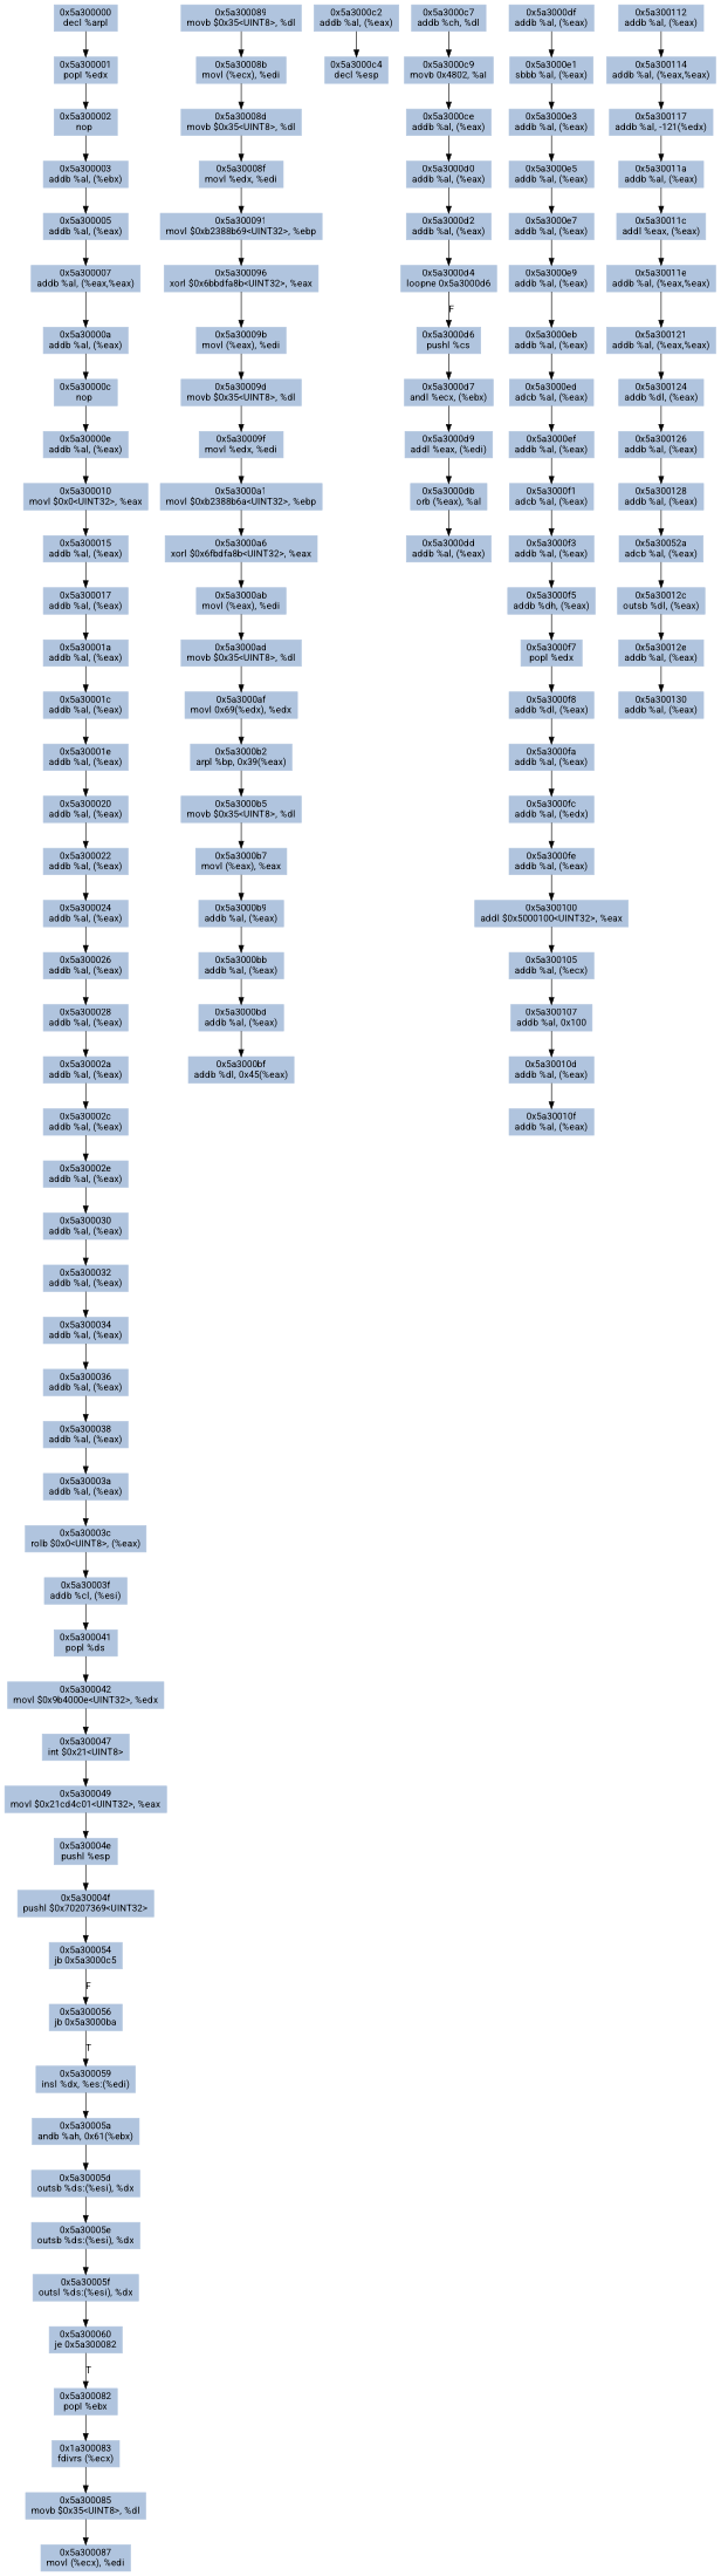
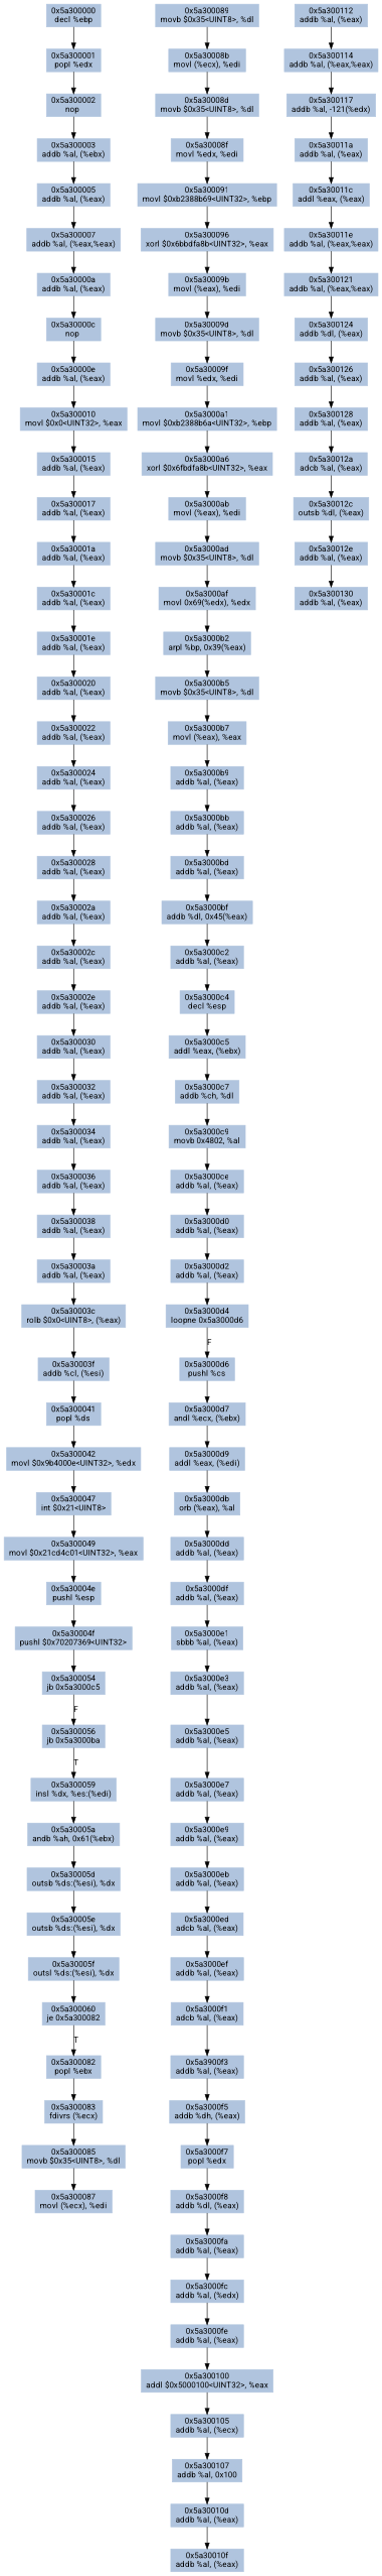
  digraph {
    fontname=Roboto
    node [color=lightsteelblue fillcolor=lightsteelblue fontname=Roboto shape=rectangle style=filled]
    edge [color="#000000" fontname=Roboto]
-   n1 [label="0x5a300000\ndecl %arpl"]
+   n1 [label="0x5a300000\ndecl %ebp"]
    n2 [label="0x5a300001\npopl %edx"]
    n3 [label="0x5a300002\nnop "]
    n4 [label="0x5a300003\naddb %al, (%ebx)"]
    n5 [label="0x5a300005\naddb %al, (%eax)"]
    n6 [label="0x5a300007\naddb %al, (%eax,%eax)"]
    n7 [label="0x5a30000a\naddb %al, (%eax)"]
    n8 [label="0x5a30000c\nnop "]
    n9 [label="0x5a30000e\naddb %al, (%eax)"]
    n10 [label="0x5a300010\nmovl $0x0<UINT32>, %eax"]
    n11 [label="0x5a300015\naddb %al, (%eax)"]
    n12 [label="0x5a300017\naddb %al, (%eax)"]
    n13 [label="0x5a30001a\naddb %al, (%eax)"]
    n14 [label="0x5a30001c\naddb %al, (%eax)"]
    n15 [label="0x5a30001e\naddb %al, (%eax)"]
    n16 [label="0x5a300020\naddb %al, (%eax)"]
    n17 [label="0x5a300022\naddb %al, (%eax)"]
    n18 [label="0x5a300024\naddb %al, (%eax)"]
    n19 [label="0x5a300026\naddb %al, (%eax)"]
    n20 [label="0x5a300028\naddb %al, (%eax)"]
    n21 [label="0x5a30002a\naddb %al, (%eax)"]
    n22 [label="0x5a30002c\naddb %al, (%eax)"]
    n23 [label="0x5a30002e\naddb %al, (%eax)"]
    n24 [label="0x5a300030\naddb %al, (%eax)"]
    n25 [label="0x5a300032\naddb %al, (%eax)"]
    n26 [label="0x5a300034\naddb %al, (%eax)"]
    n27 [label="0x5a300036\naddb %al, (%eax)"]
    n28 [label="0x5a300038\naddb %al, (%eax)"]
    n29 [label="0x5a30003a\naddb %al, (%eax)"]
    n30 [label="0x5a30003c\nrolb $0x0<UINT8>, (%eax)"]
    n31 [label="0x5a30003f\naddb %cl, (%esi)"]
    n32 [label="0x5a300041\npopl %ds"]
    n33 [label="0x5a300042\nmovl $0x9b4000e<UINT32>, %edx"]
    n34 [label="0x5a300047\nint $0x21<UINT8>"]
    n35 [label="0x5a300049\nmovl $0x21cd4c01<UINT32>, %eax"]
    n36 [label="0x5a30004e\npushl %esp"]
    n37 [label="0x5a30004f\npushl $0x70207369<UINT32>"]
    n38 [label="0x5a300054\njb 0x5a3000c5"]
    n39 [label="0x5a300056\njb 0x5a3000ba"]
    n40 [label="0x5a300059\ninsl %dx, %es:(%edi)"]
    n41 [label="0x5a30005a\nandb %ah, 0x61(%ebx)"]
    n42 [label="0x5a30005d\noutsb %ds:(%esi), %dx"]
    n43 [label="0x5a30005e\noutsb %ds:(%esi), %dx"]
    n44 [label="0x5a30005f\noutsl %ds:(%esi), %dx"]
    n45 [label="0x5a300060\nje 0x5a300082"]
    n46 [label="0x5a300082\npopl %ebx"]
-   n47 [label="0x1a300083\nfdivrs (%ecx)"]
+   n47 [label="0x5a300083\nfdivrs (%ecx)"]
    n48 [label="0x5a300085\nmovb $0x35<UINT8>, %dl"]
    n49 [label="0x5a300087\nmovl (%ecx), %edi"]
    n50 [label="0x5a300089\nmovb $0x35<UINT8>, %dl"]
    n51 [label="0x5a30008b\nmovl (%ecx), %edi"]
    n52 [label="0x5a30008d\nmovb $0x35<UINT8>, %dl"]
    n53 [label="0x5a30008f\nmovl %edx, %edi"]
    n54 [label="0x5a300091\nmovl $0xb2388b69<UINT32>, %ebp"]
    n55 [label="0x5a300096\nxorl $0x6bbdfa8b<UINT32>, %eax"]
    n56 [label="0x5a30009b\nmovl (%eax), %edi"]
    n57 [label="0x5a30009d\nmovb $0x35<UINT8>, %dl"]
    n58 [label="0x5a30009f\nmovl %edx, %edi"]
    n59 [label="0x5a3000a1\nmovl $0xb2388b6a<UINT32>, %ebp"]
    n60 [label="0x5a3000a6\nxorl $0x6fbdfa8b<UINT32>, %eax"]
    n61 [label="0x5a3000ab\nmovl (%eax), %edi"]
    n62 [label="0x5a3000ad\nmovb $0x35<UINT8>, %dl"]
    n63 [label="0x5a3000af\nmovl 0x69(%edx), %edx"]
    n64 [label="0x5a3000b2\narpl %bp, 0x39(%eax)"]
    n65 [label="0x5a3000b5\nmovb $0x35<UINT8>, %dl"]
    n66 [label="0x5a3000b7\nmovl (%eax), %eax"]
    n67 [label="0x5a3000b9\naddb %al, (%eax)"]
    n68 [label="0x5a3000bb\naddb %al, (%eax)"]
    n69 [label="0x5a3000bd\naddb %al, (%eax)"]
    n70 [label="0x5a3000bf\naddb %dl, 0x45(%eax)"]
    n71 [label="0x5a3000c2\naddb %al, (%eax)"]
    n72 [label="0x5a3000c4\ndecl %esp"]
+   n73 [label="0x5a3000c5\naddl %eax, (%ebx)"]
    n74 [label="0x5a3000c7\naddb %ch, %dl"]
    n75 [label="0x5a3000c9\nmovb 0x4802, %al"]
    n76 [label="0x5a3000ce\naddb %al, (%eax)"]
    n77 [label="0x5a3000d0\naddb %al, (%eax)"]
    n78 [label="0x5a3000d2\naddb %al, (%eax)"]
    n79 [label="0x5a3000d4\nloopne 0x5a3000d6"]
    n80 [label="0x5a3000d6\npushl %cs"]
    n81 [label="0x5a3000d7\nandl %ecx, (%ebx)"]
    n82 [label="0x5a3000d9\naddl %eax, (%edi)"]
    n83 [label="0x5a3000db\norb (%eax), %al"]
    n84 [label="0x5a3000dd\naddb %al, (%eax)"]
    n85 [label="0x5a3000df\naddb %al, (%eax)"]
    n86 [label="0x5a3000e1\nsbbb %al, (%eax)"]
    n87 [label="0x5a3000e3\naddb %al, (%eax)"]
    n88 [label="0x5a3000e5\naddb %al, (%eax)"]
    n89 [label="0x5a3000e7\naddb %al, (%eax)"]
    n90 [label="0x5a3000e9\naddb %al, (%eax)"]
    n91 [label="0x5a3000eb\naddb %al, (%eax)"]
    n92 [label="0x5a3000ed\nadcb %al, (%eax)"]
    n93 [label="0x5a3000ef\naddb %al, (%eax)"]
    n94 [label="0x5a3000f1\nadcb %al, (%eax)"]
-   n95 [label="0x5a3000f3\naddb %al, (%eax)"]
+   n95 [label="0x5a3900f3\naddb %al, (%eax)"]
    n96 [label="0x5a3000f5\naddb %dh, (%eax)"]
    n97 [label="0x5a3000f7\npopl %edx"]
    n98 [label="0x5a3000f8\naddb %dl, (%eax)"]
    n99 [label="0x5a3000fa\naddb %al, (%eax)"]
    n100 [label="0x5a3000fc\naddb %al, (%edx)"]
    n101 [label="0x5a3000fe\naddb %al, (%eax)"]
    n102 [label="0x5a300100\naddl $0x5000100<UINT32>, %eax"]
    n103 [label="0x5a300105\naddb %al, (%ecx)"]
    n104 [label="0x5a300107\naddb %al, 0x100"]
    n105 [label="0x5a30010d\naddb %al, (%eax)"]
    n106 [label="0x5a30010f\naddb %al, (%eax)"]
    n107 [label="0x5a300112\naddb %al, (%eax)"]
    n108 [label="0x5a300114\naddb %al, (%eax,%eax)"]
    n109 [label="0x5a300117\naddb %al, -121(%edx)"]
    n110 [label="0x5a30011a\naddb %al, (%eax)"]
    n111 [label="0x5a30011c\naddl %eax, (%eax)"]
    n112 [label="0x5a30011e\naddb %al, (%eax,%eax)"]
    n113 [label="0x5a300121\naddb %al, (%eax,%eax)"]
    n114 [label="0x5a300124\naddb %dl, (%eax)"]
    n115 [label="0x5a300126\naddb %al, (%eax)"]
    n116 [label="0x5a300128\naddb %al, (%eax)"]
-   n117 [label="0x5a30052a\nadcb %al, (%eax)"]
+   n117 [label="0x5a30012a\nadcb %al, (%eax)"]
    n118 [label="0x5a30012c\noutsb %dl, (%eax)"]
    n119 [label="0x5a30012e\naddb %al, (%eax)"]
    n120 [label="0x5a300130\naddb %al, (%eax)"]
    n1 -> n2
    n2 -> n3
    n3 -> n4
    n4 -> n5
    n5 -> n6
    n6 -> n7
    n7 -> n8
    n8 -> n9
    n9 -> n10
    n10 -> n11
    n11 -> n12
    n12 -> n13
    n13 -> n14
    n14 -> n15
    n15 -> n16
    n16 -> n17
    n17 -> n18
    n18 -> n19
    n19 -> n20
    n20 -> n21
    n21 -> n22
    n22 -> n23
    n23 -> n24
    n24 -> n25
    n25 -> n26
    n26 -> n27
    n27 -> n28
    n28 -> n29
    n29 -> n30
    n30 -> n31
    n31 -> n32
    n32 -> n33
    n33 -> n34
    n34 -> n35
    n35 -> n36
    n36 -> n37
    n37 -> n38
    n38 -> n39 [label=F]
    n39 -> n40 [label=T]
    n40 -> n41
    n41 -> n42
    n42 -> n43
    n43 -> n44
    n44 -> n45
    n45 -> n46 [label=T]
    n46 -> n47
    n47 -> n48
    n48 -> n49
    n50 -> n51
    n51 -> n52
    n52 -> n53
    n53 -> n54
    n54 -> n55
    n55 -> n56
    n56 -> n57
    n57 -> n58
    n58 -> n59
    n59 -> n60
    n60 -> n61
    n61 -> n62
    n62 -> n63
    n63 -> n64
    n64 -> n65
    n65 -> n66
    n66 -> n67
    n67 -> n68
    n68 -> n69
    n69 -> n70
+   n70 -> n71
    n71 -> n72
+   n72 -> n73
+   n73 -> n74
    n74 -> n75
    n75 -> n76
    n76 -> n77
    n77 -> n78
    n78 -> n79
    n79 -> n80 [label=F]
    n80 -> n81
    n81 -> n82
    n82 -> n83
    n83 -> n84
+   n84 -> n85
    n85 -> n86
    n86 -> n87
    n87 -> n88
    n88 -> n89
    n89 -> n90
    n90 -> n91
    n91 -> n92
    n92 -> n93
    n93 -> n94
    n94 -> n95
    n95 -> n96
    n96 -> n97
    n97 -> n98
    n98 -> n99
    n99 -> n100
    n100 -> n101
    n101 -> n102
    n102 -> n103
    n103 -> n104
    n104 -> n105
    n105 -> n106
    n107 -> n108
    n108 -> n109
    n109 -> n110
    n110 -> n111
    n111 -> n112
    n112 -> n113
    n113 -> n114
    n114 -> n115
    n115 -> n116
    n116 -> n117
    n117 -> n118
    n118 -> n119
    n119 -> n120
  }
